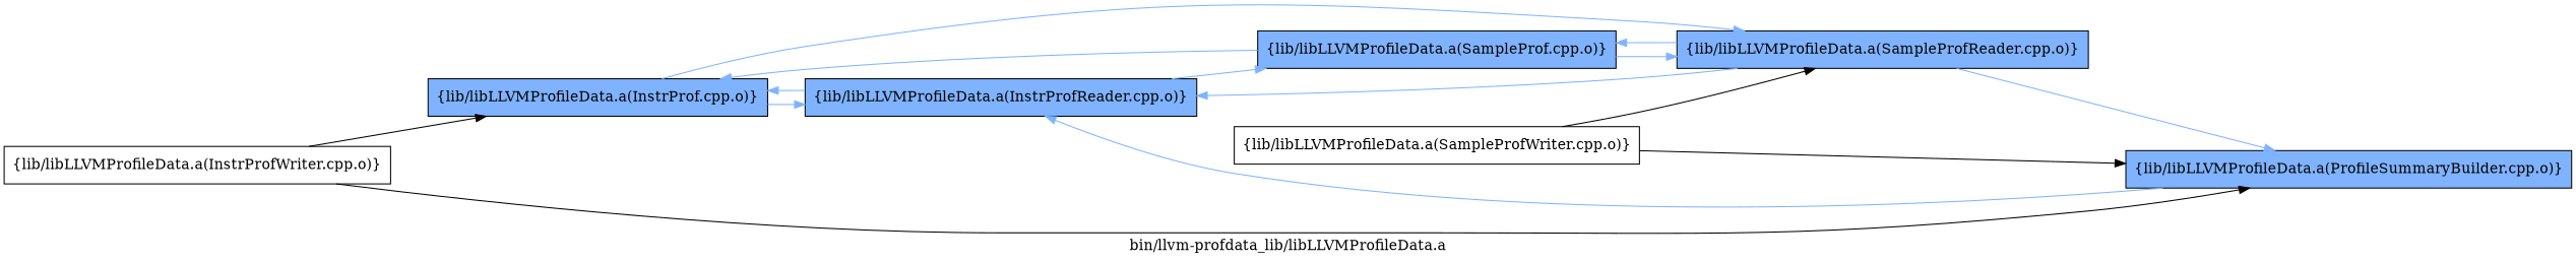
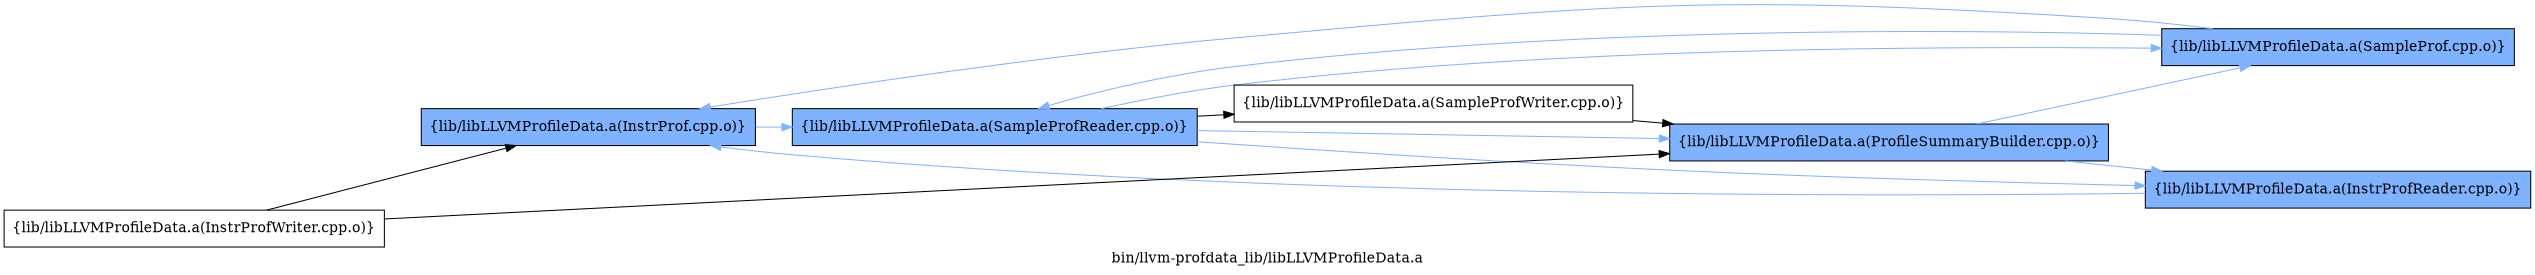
  digraph {
    label="bin/llvm-profdata_lib/libLLVMProfileData.a"
    rankdir=LR
    node [fillcolor="0.600000 0.5 1" group=1 shape=box style=filled]
    edge [color="0.600000 0.5 1"]
    n1 [label="{lib/libLLVMProfileData.a(InstrProf.cpp.o)}"]
    n2 [label="{lib/libLLVMProfileData.a(InstrProfReader.cpp.o)}"]
    n3 [label="{lib/libLLVMProfileData.a(ProfileSummaryBuilder.cpp.o)}"]
    n4 [label="{lib/libLLVMProfileData.a(SampleProf.cpp.o)}"]
    n5 [label="{lib/libLLVMProfileData.a(SampleProfReader.cpp.o)}"]
    n6 [group=0 label="{lib/libLLVMProfileData.a(InstrProfWriter.cpp.o)}" fillcolor="" style=""]
    n7 [group=0 label="{lib/libLLVMProfileData.a(SampleProfWriter.cpp.o)}" fillcolor="" style=""]
    subgraph sub_1 {
      rank=same
      n1
    }
    subgraph sub_2 {
      rank=same
      n2
    }
    subgraph sub_3 {
      rank=same
      n3
    }
    subgraph sub_4 {
      rank=same
      n4
    }
-   n1 -> n2
    n1 -> n5
    n2 -> n1
    n3 -> n2
-   n2 -> n4
+   n3 -> n4
    n4 -> n1
    n4 -> n5
    n5 -> n2
    n5 -> n3
    n5 -> n4
    n6 -> n1 [color=""]
    n6 -> n3 [color=""]
    n7 -> n3 [color=""]
-   n7 -> n5 [color=""]
+   n5 -> n7 [color=""]
  }
